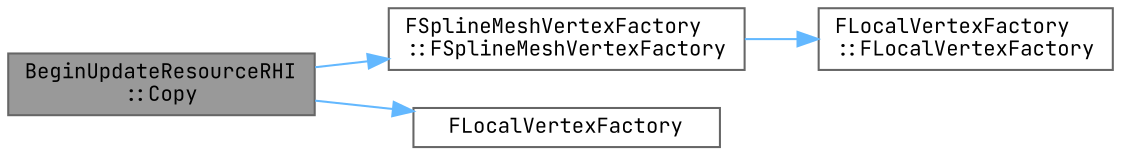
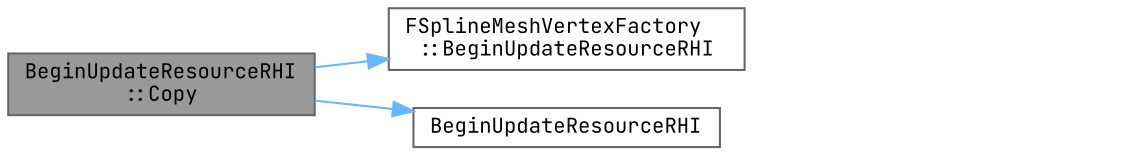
  digraph {
    fontname="JetBrains Mono"
    rankdir=LR
    node [color=grey40 fillcolor=white fontname="JetBrains Mono" fontsize=10 shape=box style=filled]
    edge [color=steelblue1 fontname="JetBrains Mono" fontsize=10 labelfontname=Helvetica labelfontsize=10 style=solid]
    n1 [color=gray40 fillcolor=grey60 fontcolor=black height=0.2 label="BeginUpdateResourceRHI\l::Copy" width=0.4]
-   n2 [height=0.2 label="FSplineMeshVertexFactory\l::FSplineMeshVertexFactory" width=0.4]
-   n3 [height=0.2 label=FLocalVertexFactory width=0.4]
-   n4 [height=0.2 label="FLocalVertexFactory\l::FLocalVertexFactory" width=0.4]
+   n2 [height=0.2 label="FSplineMeshVertexFactory\l::BeginUpdateResourceRHI" width=0.4]
+   n3 [height=0.2 label=BeginUpdateResourceRHI width=0.4]
    n1 -> n2
    n1 -> n3
-   n2 -> n4
  }
